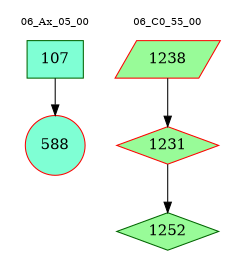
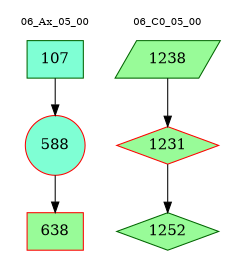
  digraph {
    node [color=red fillcolor=palegreen shape=box style=filled]
    edge [color=black]
    n1 [color=darkgreen fillcolor=aquamarine label=107]
    n2 [fillcolor=aquamarine label=588 shape=circle]
-   n4 [label=1238 shape=parallelogram]
+   n3 [label=638]
+   n4 [color=darkgreen label=1238 shape=parallelogram]
    n5 [label=1231 shape=diamond]
    n6 [color=darkgreen label=1252 shape=diamond]
    subgraph cluster_1 {
      color=white
      fontsize=10
      label="06_Ax_05_00"
      n1
      n2
+     n3
    }
    subgraph cluster_2 {
      color=white
      fontsize=10
-     label="06_C0_55_00"
+     label="06_C0_05_00"
      n4
      n5
      n6
    }
    n1 -> n2
+   n2 -> n3
    n4 -> n5
    n5 -> n6
  }
